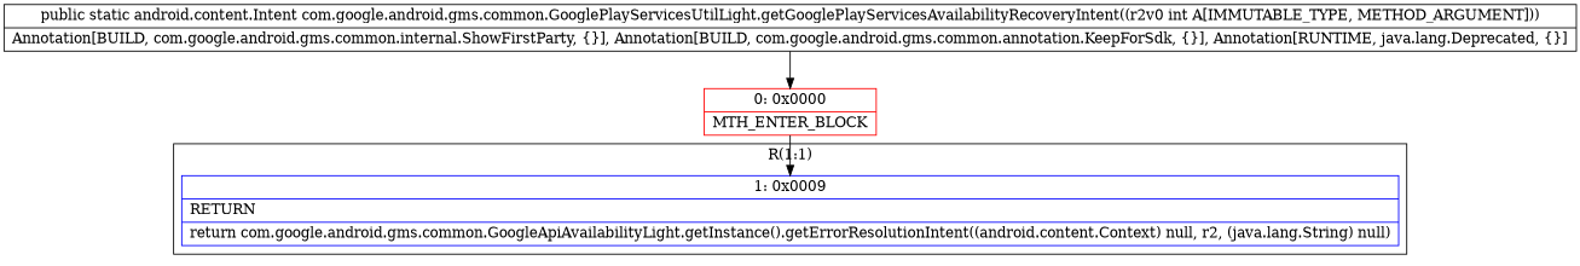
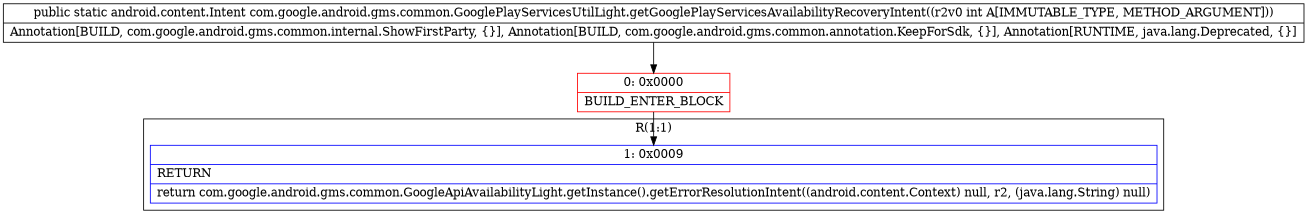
  digraph {
    node [shape=record]
    n1 [color=blue label="{1\:\ 0x0009|RETURN\l|return com.google.android.gms.common.GoogleApiAvailabilityLight.getInstance().getErrorResolutionIntent((android.content.Context) null, r2, (java.lang.String) null)\l}"]
-   n2 [color=red label="{0\:\ 0x0000|MTH_ENTER_BLOCK\l}"]
+   n2 [color=red label="{0\:\ 0x0000|BUILD_ENTER_BLOCK\l}"]
    n3 [label="{public static android.content.Intent com.google.android.gms.common.GooglePlayServicesUtilLight.getGooglePlayServicesAvailabilityRecoveryIntent((r2v0 int A[IMMUTABLE_TYPE, METHOD_ARGUMENT]))  | Annotation[BUILD, com.google.android.gms.common.internal.ShowFirstParty, \{\}], Annotation[BUILD, com.google.android.gms.common.annotation.KeepForSdk, \{\}], Annotation[RUNTIME, java.lang.Deprecated, \{\}]\l}"]
    subgraph cluster_1 {
      label="R(1:1)"
      n1
    }
    n2 -> n1
    n3 -> n2
  }
